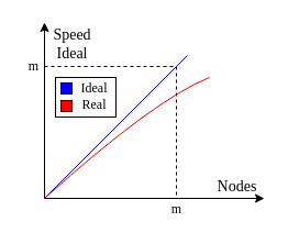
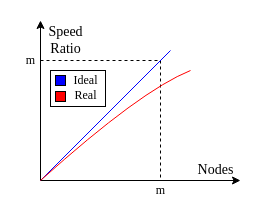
  <mxCell id="0" />
  <mxCell id="1" parent="0" />
  <mxCell id="2" value="" style="endArrow=classic;html=1;" edge="1" parent="1"><mxGeometry width="50" height="50" relative="1" as="geometry"><mxPoint x="40" y="180" as="sourcePoint" /><mxPoint x="40" y="20" as="targetPoint" /></mxGeometry></mxCell>
  <mxCell id="3" value="" style="endArrow=classic;html=1;" edge="1" parent="1"><mxGeometry width="50" height="50" relative="1" as="geometry"><mxPoint x="40" y="180" as="sourcePoint" /><mxPoint x="240" y="180" as="targetPoint" /></mxGeometry></mxCell>
  <mxCell id="4" value="" style="endArrow=none;dashed=1;html=1;" edge="1" parent="1"><mxGeometry width="50" height="50" relative="1" as="geometry"><mxPoint x="40" y="60" as="sourcePoint" /><mxPoint x="160" y="60" as="targetPoint" /></mxGeometry></mxCell>
  <mxCell id="5" value="" style="endArrow=none;dashed=1;html=1;" edge="1" parent="1"><mxGeometry width="50" height="50" relative="1" as="geometry"><mxPoint x="160" y="60" as="sourcePoint" /><mxPoint x="160" y="180" as="targetPoint" /></mxGeometry></mxCell>
  <mxCell id="6" value="" style="endArrow=none;html=1;strokeColor=#0000FF;" edge="1" parent="1"><mxGeometry width="50" height="50" relative="1" as="geometry"><mxPoint x="40" y="180" as="sourcePoint" /><mxPoint x="170" y="50" as="targetPoint" /></mxGeometry></mxCell>
  <mxCell id="7" value="" style="curved=1;endArrow=none;html=1;endFill=0;strokeColor=#FF0000;" edge="1" parent="1"><mxGeometry width="50" height="50" relative="1" as="geometry"><mxPoint x="40" y="180" as="sourcePoint" /><mxPoint x="190" y="70" as="targetPoint" /><Array as="points"><mxPoint x="140" y="90" /></Array></mxGeometry></mxCell>
  <mxCell id="8" value="m" style="text;html=1;align=center;verticalAlign=middle;resizable=0;points=[];autosize=1;strokeColor=none;fillColor=none;fontFamily=Times New Roman;" vertex="1" parent="1"><mxGeometry x="20" y="50" width="20" height="20" as="geometry" /></mxCell>
  <mxCell id="9" value="m" style="text;html=1;align=center;verticalAlign=middle;resizable=0;points=[];autosize=1;strokeColor=none;fillColor=none;fontFamily=Times New Roman;" vertex="1" parent="1"><mxGeometry x="150" y="180" width="20" height="20" as="geometry" /></mxCell>
  <mxCell id="10" value="Nodes" style="text;html=1;align=center;verticalAlign=middle;resizable=0;points=[];autosize=1;strokeColor=none;fillColor=none;fontFamily=Times New Roman;fontSize=14;" vertex="1" parent="1"><mxGeometry x="190" y="160" width="50" height="20" as="geometry" /></mxCell>
- <mxCell id="11" value="Speed&lt;br style=&quot;font-size: 14px;&quot;&gt;Ideal" style="text;html=1;align=center;verticalAlign=middle;resizable=0;points=[];autosize=1;strokeColor=none;fillColor=none;fontFamily=Times New Roman;fontSize=14;" vertex="1" parent="1"><mxGeometry x="40" y="20" width="50" height="40" as="geometry" /></mxCell>
+ <mxCell id="11" value="Speed&lt;br style=&quot;font-size: 14px;&quot;&gt;Ratio" style="text;html=1;align=center;verticalAlign=middle;resizable=0;points=[];autosize=1;strokeColor=none;fillColor=none;fontFamily=Times New Roman;fontSize=14;" vertex="1" parent="1"><mxGeometry x="40" y="20" width="50" height="40" as="geometry" /></mxCell>
  <mxCell id="12" value="" style="group" vertex="1" connectable="0" parent="1"><mxGeometry x="50" y="70" width="55" height="36" as="geometry" /></mxCell>
  <mxCell id="13" value="" style="rounded=0;whiteSpace=wrap;html=1;fontFamily=Times New Roman;fillColor=none;" vertex="1" parent="12"><mxGeometry width="55" height="36" as="geometry" /></mxCell>
  <mxCell id="14" value="Ideal" style="text;html=1;align=center;verticalAlign=middle;resizable=0;points=[];autosize=1;strokeColor=none;fillColor=none;fontFamily=Times New Roman;" vertex="1" parent="12"><mxGeometry x="15" width="40" height="20" as="geometry" /></mxCell>
  <mxCell id="15" value="Real" style="text;html=1;align=center;verticalAlign=middle;resizable=0;points=[];autosize=1;strokeColor=none;fillColor=none;fontFamily=Times New Roman;" vertex="1" parent="12"><mxGeometry x="15" y="15" width="40" height="20" as="geometry" /></mxCell>
  <mxCell id="16" value="" style="rounded=0;whiteSpace=wrap;html=1;fontFamily=Times New Roman;fillColor=#0000FF;" vertex="1" parent="12"><mxGeometry x="5" y="5" width="10" height="10" as="geometry" /></mxCell>
  <mxCell id="17" value="" style="rounded=0;whiteSpace=wrap;html=1;fontFamily=Times New Roman;fillColor=#FF0000;" vertex="1" parent="12"><mxGeometry x="5" y="21" width="10" height="10" as="geometry" /></mxCell>
